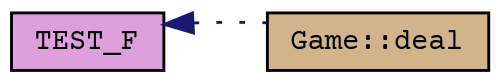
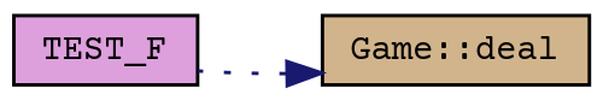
  digraph {
    rankdir=RL
    fontname="Courier Prime"
    node [color=black fontname="Courier Prime" fontsize=10 shape=record style=filled]
    n1 [fillcolor=tan fontcolor=black height=0.2 label="Game::deal" width=0.4]
    n2 [fillcolor=plum height=0.2 label=TEST_F width=0.4]
-   n2 -> n1 [color=midnightblue dir=back fontname="Courier Prime" fontsize=10 labelfontname=Helvetica labelfontsize=10 style=dotted]
+   n1 -> n2 [color=midnightblue dir=back fontname="Courier Prime" fontsize=10 labelfontname=Helvetica labelfontsize=10 style=dotted]
  }
